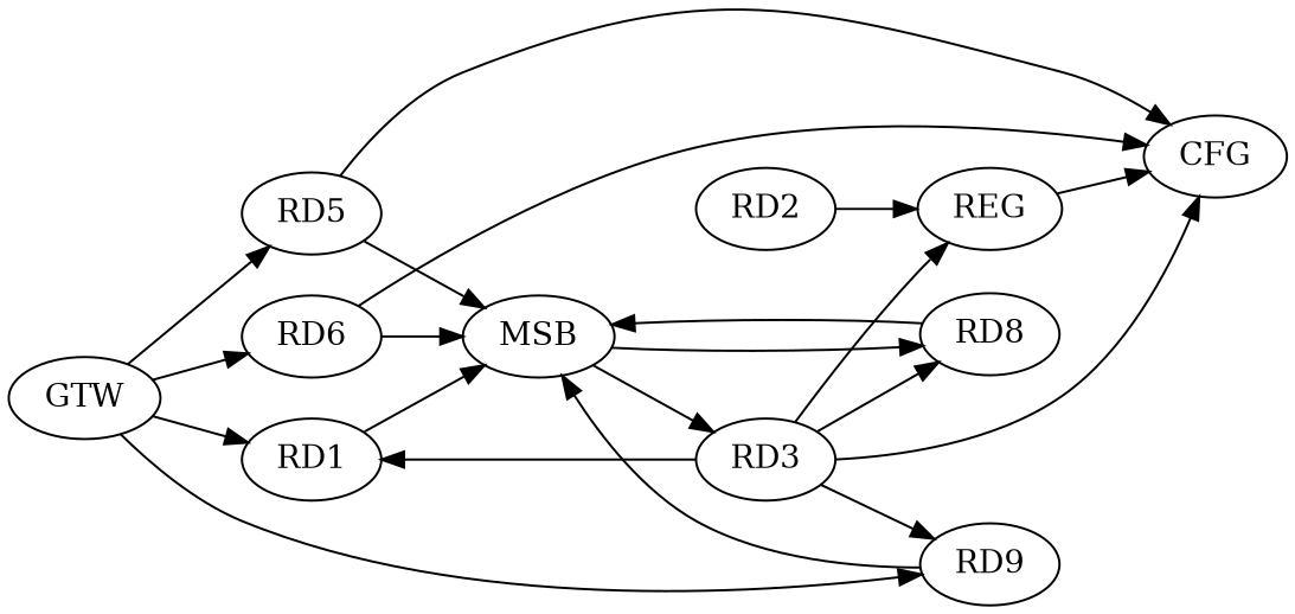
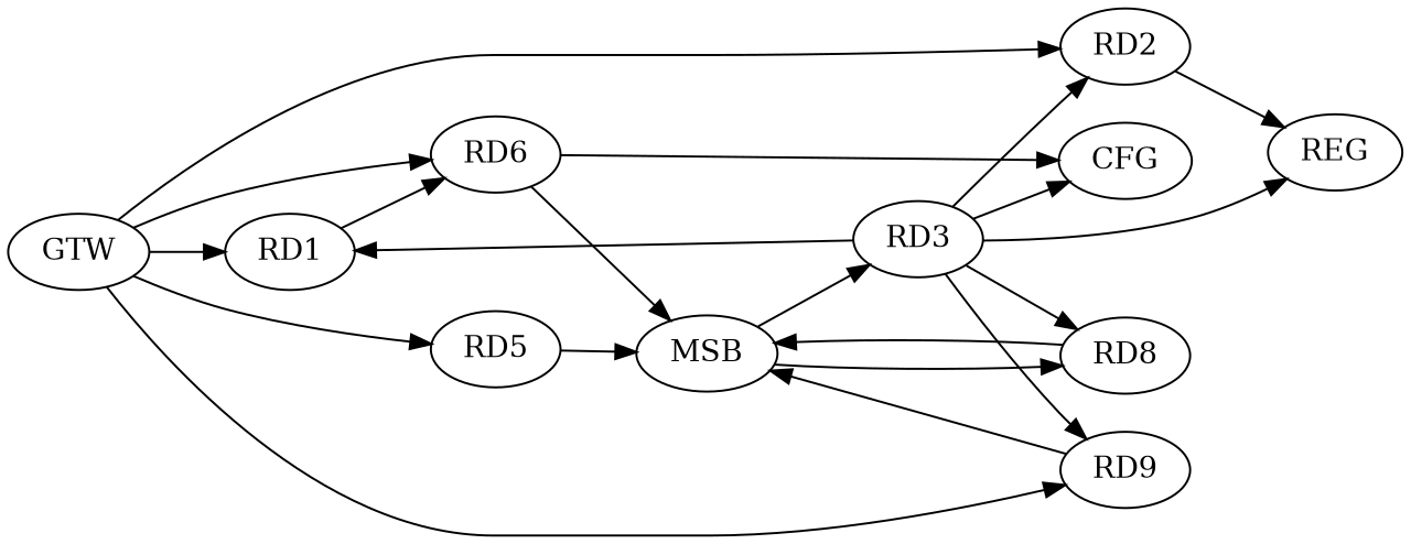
  strict digraph {
    rankdir=LR
    n1 [label=RD1]
    n2 [label=MSB]
    n3 [label=RD3]
    n4 [label=RD8]
    n5 [label=RD2]
    n6 [label=REG]
    n7 [label=CFG]
    n8 [label=RD9]
    n9 [label=RD6]
    n10 [label=RD5]
    n11 [label=GTW]
-   n1 -> n2
+   n1 -> n9
    n2 -> n3
    n2 -> n4
    n3 -> n1
    n3 -> n4
+   n3 -> n5
    n3 -> n6
    n3 -> n7
    n3 -> n8
    n4 -> n2
    n5 -> n6
-   n6 -> n7
    n8 -> n2
    n9 -> n2
    n9 -> n7
    n10 -> n2
-   n10 -> n7
    n11 -> n1
+   n11 -> n5
    n11 -> n8
    n11 -> n9
    n11 -> n10
  }
